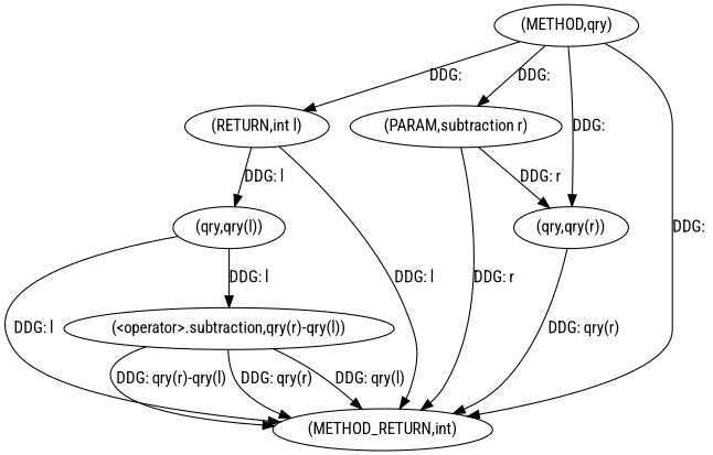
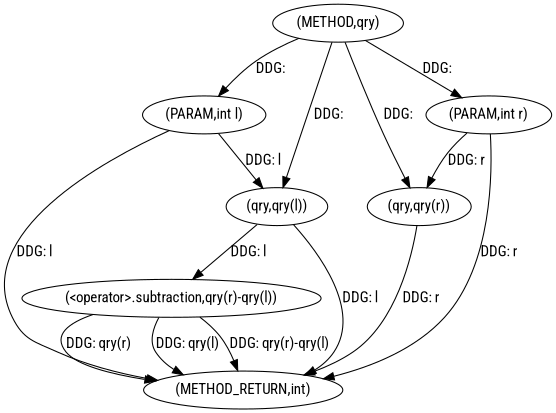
  digraph {
    fontname="Roboto Condensed"
    node [fontname="Roboto Condensed"]
    edge [fontname="Roboto Condensed"]
    n1 [label="(METHOD,qry)"]
-   n2 [label="(RETURN,int l)"]
-   n3 [label="(PARAM,subtraction r)"]
+   n2 [label="(PARAM,int l)"]
+   n3 [label="(PARAM,int r)"]
    n4 [label="(qry,qry(r))"]
    n5 [label="(qry,qry(l))"]
    n6 [label="(METHOD_RETURN,int)"]
    n7 [label="(<operator>.subtraction,qry(r)-qry(l))"]
    n1 -> n2 [label="DDG: "]
    n1 -> n3 [label="DDG: "]
    n1 -> n4 [label="DDG: "]
-   n1 -> n6 [label="DDG: "]
+   n1 -> n5 [label="DDG: "]
    n2 -> n5 [label="DDG: l"]
    n2 -> n6 [label="DDG: l"]
    n3 -> n4 [label="DDG: r"]
    n3 -> n6 [label="DDG: r"]
-   n4 -> n6 [label="DDG: qry(r)"]
+   n4 -> n6 [label="DDG: r"]
    n5 -> n6 [label="DDG: l"]
    n5 -> n7 [label="DDG: l"]
    n7 -> n6 [label="DDG: qry(r)"]
    n7 -> n6 [label="DDG: qry(l)"]
    n7 -> n6 [label="DDG: qry(r)-qry(l)"]
  }
